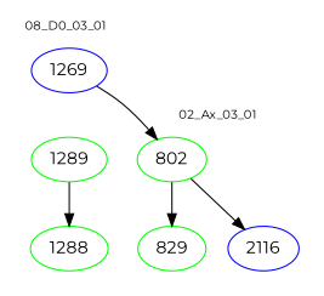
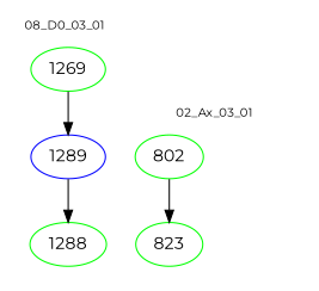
  digraph {
    fontname=Montserrat
    node [color=green fontname=Montserrat]
    edge [color=black fontname=Montserrat]
    n1 [label=802]
-   n2 [label=829]
-   n3 [color=blue label=2116]
-   n4 [color=blue label=1269]
-   n5 [label=1289]
+   n2 [label=823]
+   n4 [label=1269]
+   n5 [color=blue label=1289]
    n6 [label=1288]
    subgraph cluster_1 {
      color=white
      fontsize=10
      label="02_Ax_03_01"
      n1
      n2
-     n3
    }
    subgraph cluster_2 {
      color=white
      fontsize=10
      label="08_D0_03_01"
      n4
      n5
      n6
    }
    n1 -> n2
-   n1 -> n3
-   n4 -> n1
+   n4 -> n5
    n5 -> n6
  }
